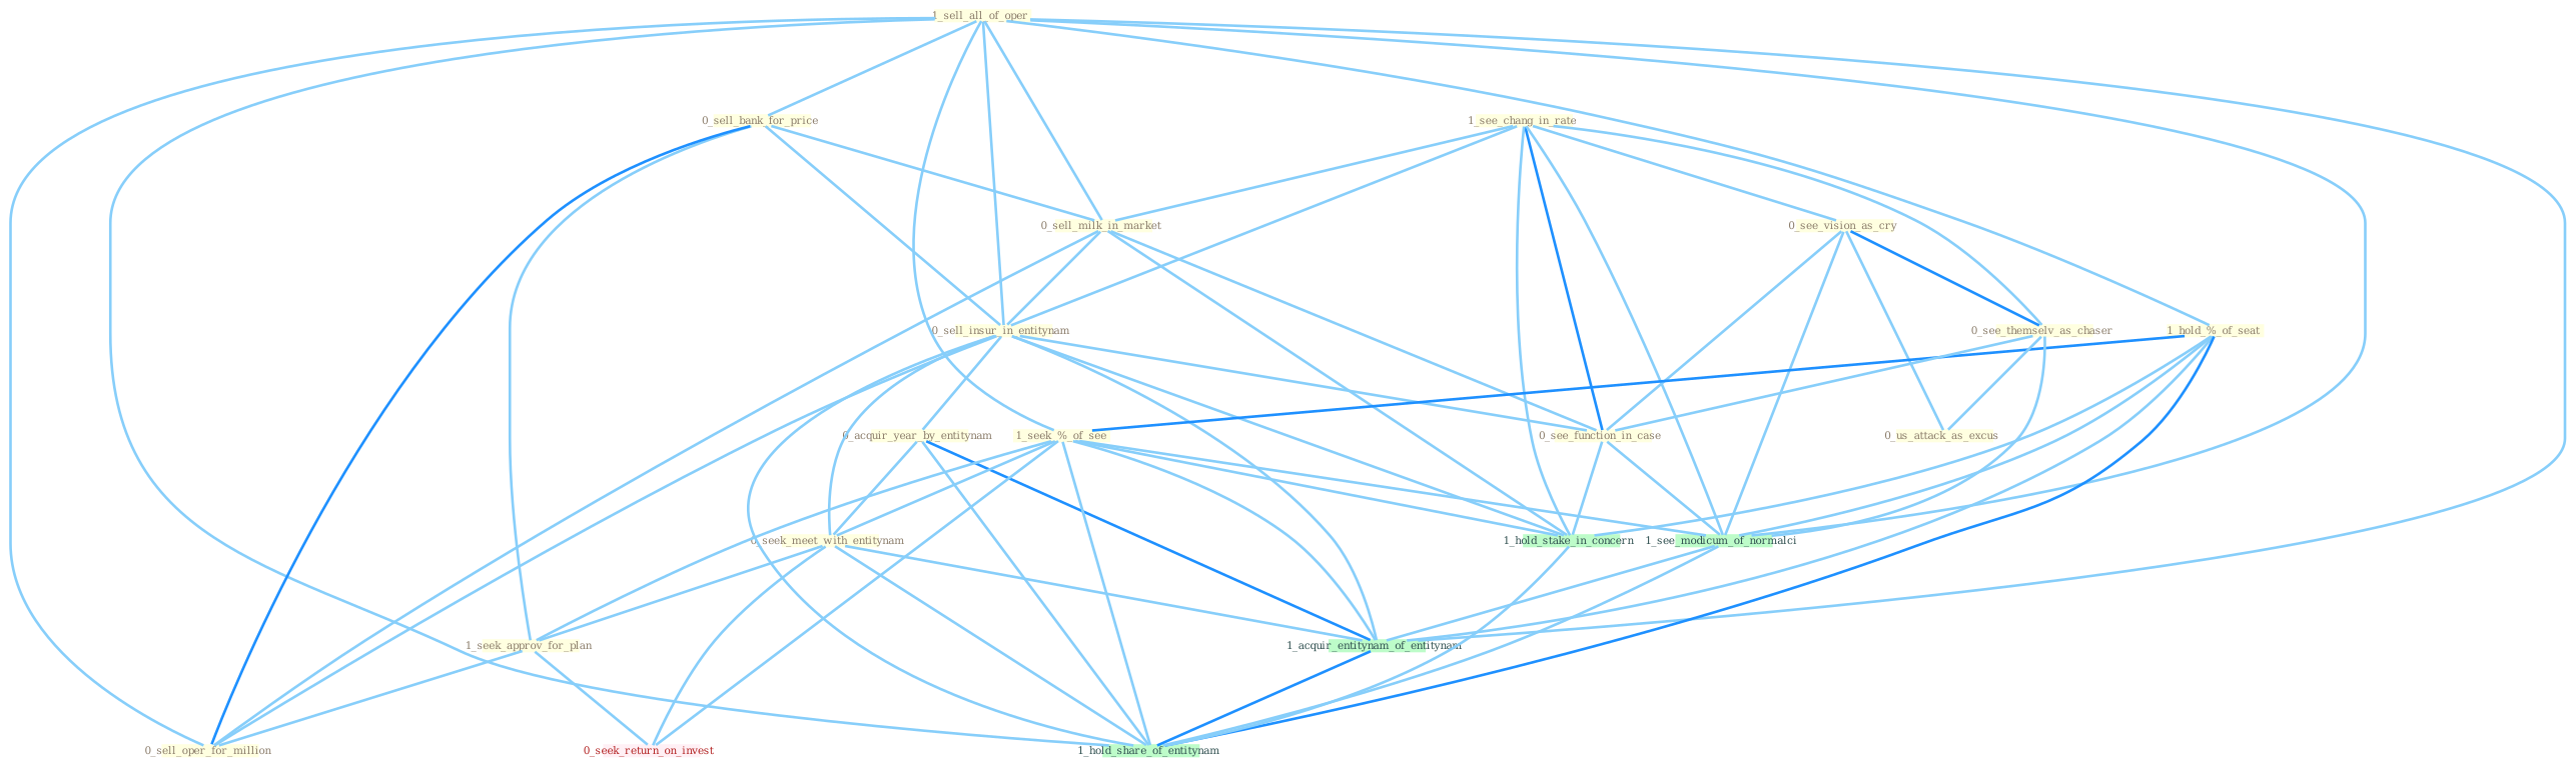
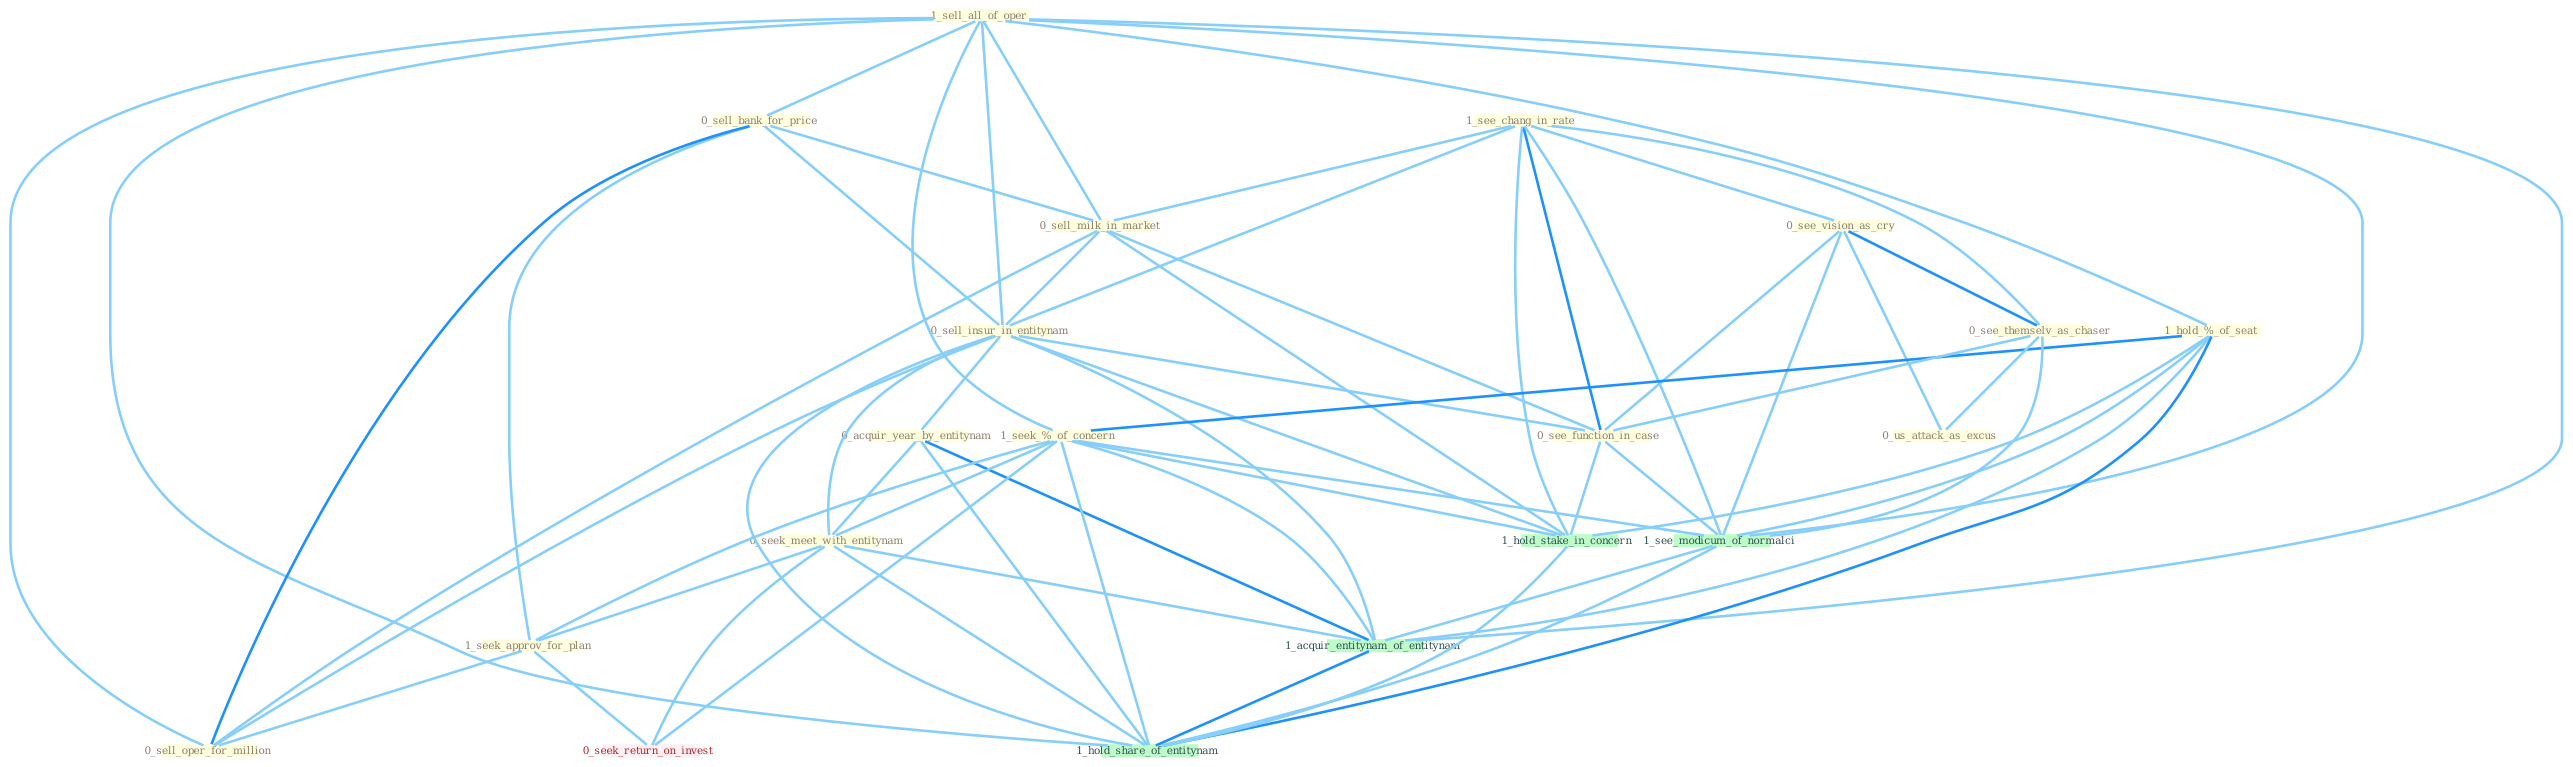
  graph {
    node [color="#ffffe0" fixedsize=true fontcolor="#8b7d6b" fontsize=4 shape=polygon style=filled]
    edge [color="#87cefa" w=1]
    "1_sell_all_of_oper " [height=.06 width=.5]
    "0_sell_bank_for_price " [height=.06 width=.5]
    "1_see_chang_in_rate " [height=.06 width=.5]
    "0_sell_milk_in_market " [height=.06 width=.5]
    "0_sell_insur_in_entitynam " [height=.06 width=.5]
    "0_see_vision_as_cry " [height=.06 width=.5]
    "0_acquir_year_by_entitynam " [height=.06 width=.5]
    "1_hold_%_of_seat " [height=.06 width=.5]
-   "1_seek_%_of_concern " [height=.06 width=.5 label="1_seek_%_of_see"]
+   "1_seek_%_of_concern " [height=.06 width=.5]
    "0_see_themselv_as_chaser " [height=.06 width=.5]
    "0_seek_meet_with_entitynam " [height=.06 width=.5]
    "0_see_function_in_case " [height=.06 width=.5]
    "0_us_attack_as_excus " [height=.06 width=.5]
    "1_seek_approv_for_plan " [height=.06 width=.5]
    "0_sell_oper_for_million " [height=.06 width=.5]
    "0_seek_return_on_invest " [color="#fff0f5" fontcolor="#b22222" height=.06 width=.5]
    "1_see_modicum_of_normalci " [color="#BDFCC9" fontcolor="#2f4f4f" height=.06 width=.5]
    "1_acquir_entitynam_of_entitynam " [color="#BDFCC9" fontcolor="#2f4f4f" height=.06 width=.5]
    "1_hold_share_of_entitynam " [color="#BDFCC9" fontcolor="#2f4f4f" height=.06 width=.5]
    "1_hold_stake_in_concern " [color="#BDFCC9" fontcolor="#2f4f4f" height=.06 width=.5]
    subgraph sub_1 {
      "1_sell_all_of_oper "
      "0_sell_bank_for_price "
      "1_see_chang_in_rate "
      "0_sell_milk_in_market "
      "0_sell_insur_in_entitynam "
      "0_see_vision_as_cry "
      "0_acquir_year_by_entitynam "
      "1_hold_%_of_seat "
      "1_seek_%_of_concern "
      "0_see_themselv_as_chaser "
      "0_seek_meet_with_entitynam "
      "0_see_function_in_case "
      "0_us_attack_as_excus "
      "1_seek_approv_for_plan "
      "0_sell_oper_for_million "
    }
    subgraph sub_2 {
      "0_seek_return_on_invest "
    }
    "1_sell_all_of_oper " -- "0_sell_bank_for_price "
    "1_sell_all_of_oper " -- "0_sell_milk_in_market "
    "1_sell_all_of_oper " -- "0_sell_insur_in_entitynam "
    "1_sell_all_of_oper " -- "1_hold_%_of_seat "
    "1_sell_all_of_oper " -- "1_seek_%_of_concern "
    "1_sell_all_of_oper " -- "0_sell_oper_for_million "
    "1_sell_all_of_oper " -- "1_see_modicum_of_normalci "
    "1_sell_all_of_oper " -- "1_acquir_entitynam_of_entitynam "
    "1_sell_all_of_oper " -- "1_hold_share_of_entitynam "
    "0_sell_bank_for_price " -- "0_sell_milk_in_market "
    "0_sell_bank_for_price " -- "0_sell_insur_in_entitynam "
    "0_sell_bank_for_price " -- "1_seek_approv_for_plan "
    "0_sell_bank_for_price " -- "0_sell_oper_for_million " [color="#1e90ff" w=2]
    "1_see_chang_in_rate " -- "0_sell_milk_in_market "
    "1_see_chang_in_rate " -- "0_sell_insur_in_entitynam "
    "1_see_chang_in_rate " -- "0_see_vision_as_cry "
    "1_see_chang_in_rate " -- "0_see_themselv_as_chaser "
    "1_see_chang_in_rate " -- "0_see_function_in_case " [color="#1e90ff" w=2]
    "1_see_chang_in_rate " -- "1_see_modicum_of_normalci "
    "1_see_chang_in_rate " -- "1_hold_stake_in_concern "
    "0_sell_milk_in_market " -- "0_sell_insur_in_entitynam " [w=2]
    "0_sell_milk_in_market " -- "0_see_function_in_case "
    "0_sell_milk_in_market " -- "0_sell_oper_for_million "
    "0_sell_milk_in_market " -- "1_hold_stake_in_concern "
    "0_sell_insur_in_entitynam " -- "0_acquir_year_by_entitynam "
    "0_sell_insur_in_entitynam " -- "0_seek_meet_with_entitynam "
    "0_sell_insur_in_entitynam " -- "0_see_function_in_case "
    "0_sell_insur_in_entitynam " -- "0_sell_oper_for_million "
    "0_sell_insur_in_entitynam " -- "1_acquir_entitynam_of_entitynam "
    "0_sell_insur_in_entitynam " -- "1_hold_share_of_entitynam "
    "0_sell_insur_in_entitynam " -- "1_hold_stake_in_concern "
    "0_see_vision_as_cry " -- "0_see_themselv_as_chaser " [color="#1e90ff" w=2]
    "0_see_vision_as_cry " -- "0_see_function_in_case "
    "0_see_vision_as_cry " -- "0_us_attack_as_excus "
    "0_see_vision_as_cry " -- "1_see_modicum_of_normalci "
    "0_acquir_year_by_entitynam " -- "0_seek_meet_with_entitynam "
    "0_acquir_year_by_entitynam " -- "1_acquir_entitynam_of_entitynam " [color="#1e90ff" w=2]
    "0_acquir_year_by_entitynam " -- "1_hold_share_of_entitynam "
    "1_hold_%_of_seat " -- "1_seek_%_of_concern " [color="#1e90ff" w=2]
    "1_hold_%_of_seat " -- "1_see_modicum_of_normalci "
    "1_hold_%_of_seat " -- "1_acquir_entitynam_of_entitynam "
    "1_hold_%_of_seat " -- "1_hold_share_of_entitynam " [color="#1e90ff" w=2]
    "1_hold_%_of_seat " -- "1_hold_stake_in_concern "
    "1_seek_%_of_concern " -- "0_seek_meet_with_entitynam "
    "1_seek_%_of_concern " -- "1_seek_approv_for_plan "
    "1_seek_%_of_concern " -- "0_seek_return_on_invest "
    "1_seek_%_of_concern " -- "1_see_modicum_of_normalci "
    "1_seek_%_of_concern " -- "1_acquir_entitynam_of_entitynam "
    "1_seek_%_of_concern " -- "1_hold_share_of_entitynam "
    "1_seek_%_of_concern " -- "1_hold_stake_in_concern "
    "0_see_themselv_as_chaser " -- "0_see_function_in_case "
    "0_see_themselv_as_chaser " -- "0_us_attack_as_excus "
    "0_see_themselv_as_chaser " -- "1_see_modicum_of_normalci "
    "0_seek_meet_with_entitynam " -- "1_seek_approv_for_plan "
    "0_seek_meet_with_entitynam " -- "0_seek_return_on_invest "
    "0_seek_meet_with_entitynam " -- "1_acquir_entitynam_of_entitynam "
    "0_seek_meet_with_entitynam " -- "1_hold_share_of_entitynam "
    "0_see_function_in_case " -- "1_see_modicum_of_normalci "
    "0_see_function_in_case " -- "1_hold_stake_in_concern "
    "1_seek_approv_for_plan " -- "0_sell_oper_for_million "
    "1_seek_approv_for_plan " -- "0_seek_return_on_invest "
    "1_see_modicum_of_normalci " -- "1_acquir_entitynam_of_entitynam "
    "1_see_modicum_of_normalci " -- "1_hold_share_of_entitynam "
    "1_acquir_entitynam_of_entitynam " -- "1_hold_share_of_entitynam " [color="#1e90ff" w=2]
    "1_hold_stake_in_concern " -- "1_hold_share_of_entitynam "
  }
